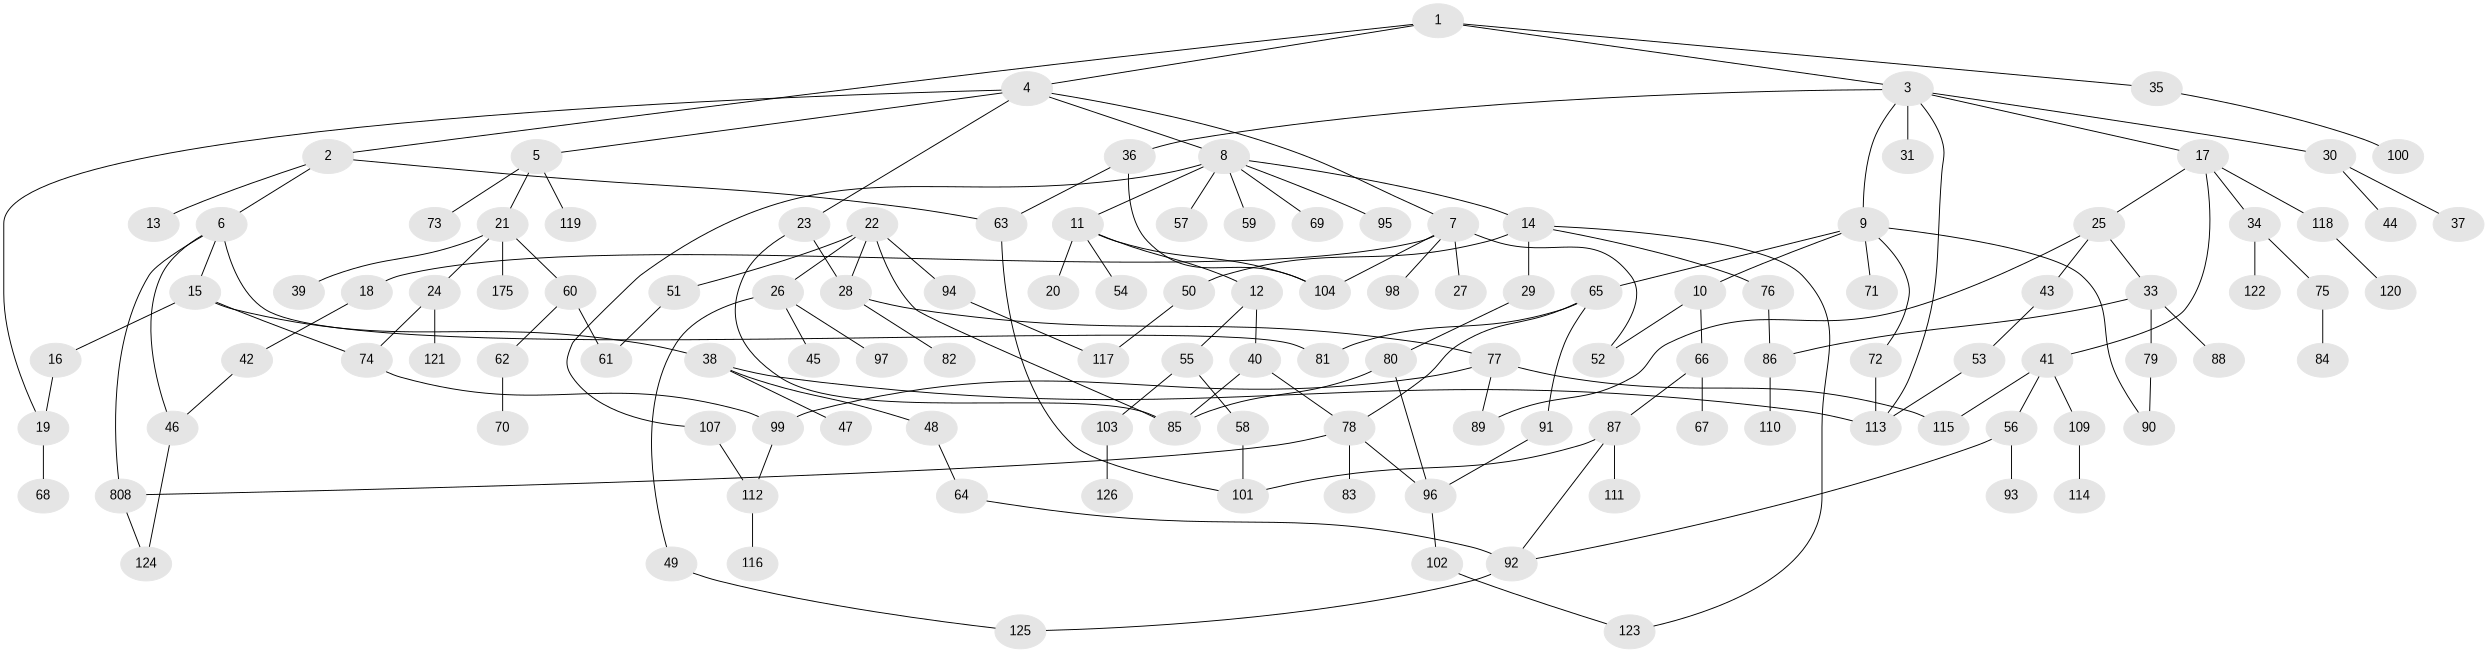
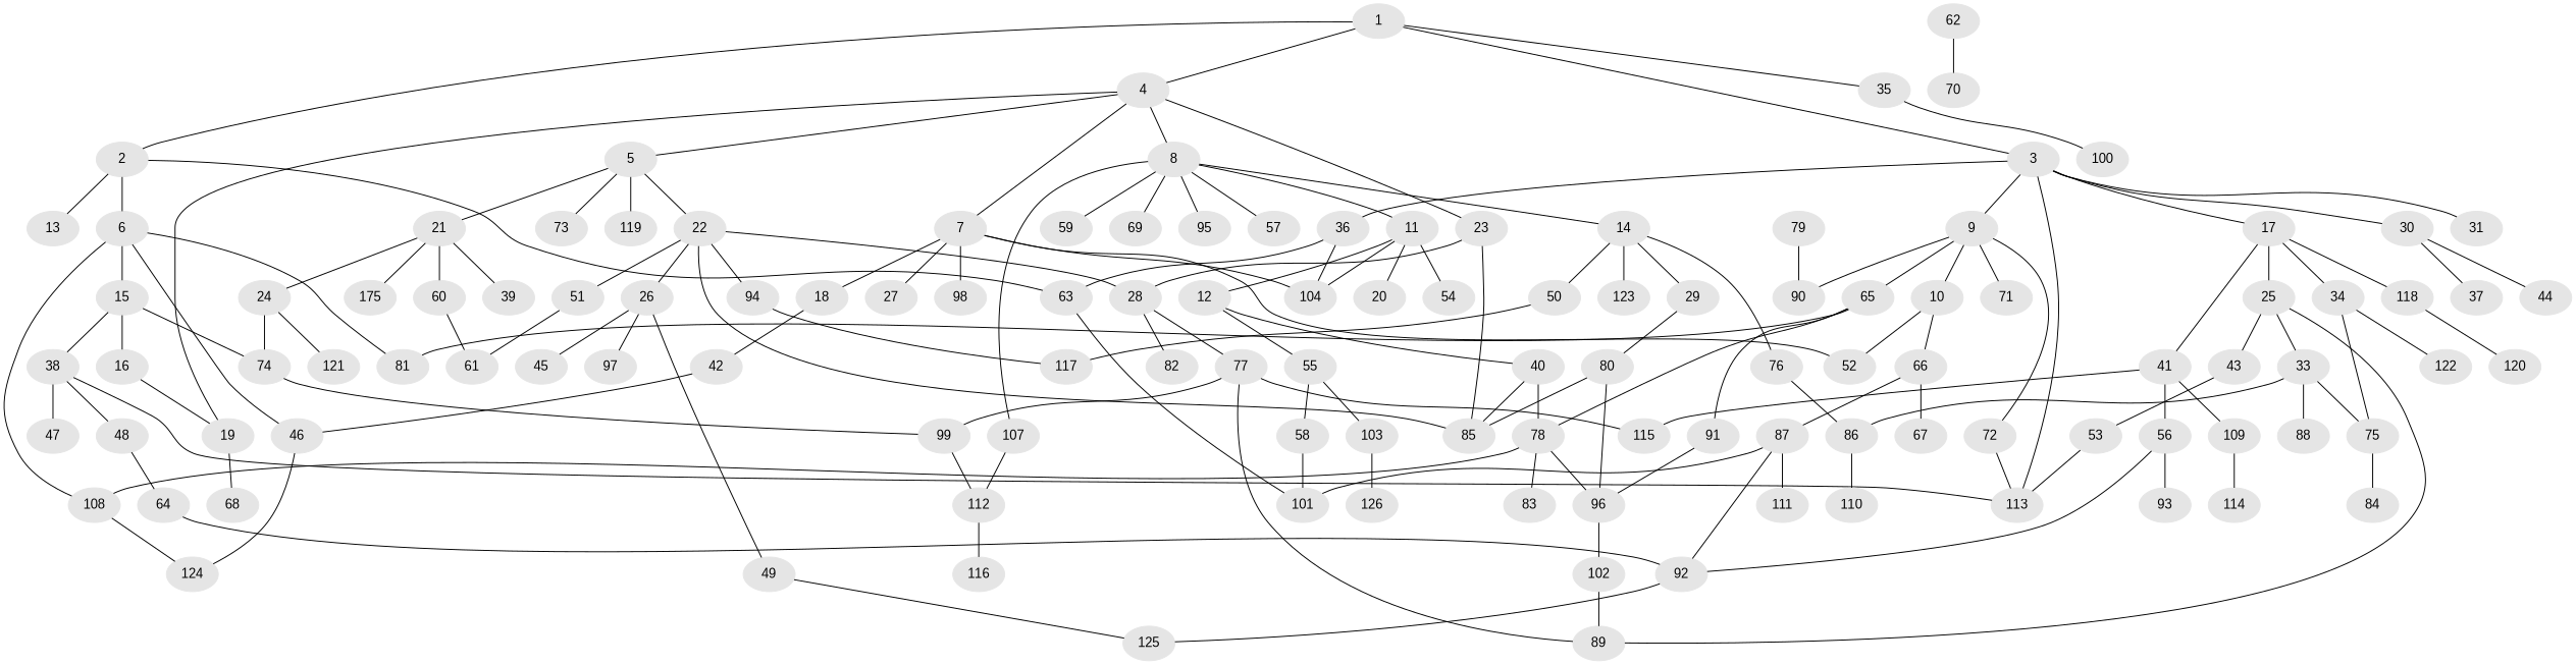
  graph {
    fontname="Liberation Sans"
    node [color=gray90 fontname="Liberation Sans" style=filled]
    edge [fontname="Liberation Sans"]
    1
    2
    3
    4
    35
    6
    13
    63
    9
    17
    30
    31
    36
    113
    5
    7
    8
    19
    23
    100
    15
    46
    81
-   108 [label=808]
+   108
    101
    10
    65
    71
    72
    90
    25
    34
    41
    118
    37
    44
    104
    21
    22
    73
    119
    18
    27
    52
    98
    11
    14
    57
    59
    69
    95
    107
    68
    28
    85
    24
    39
    60
    n59 [label=175]
    26
    51
    94
    16
    38
    74
    124
    42
    12
    20
    54
    29
    50
    76
    123
    112
    66
    78
    91
    67
    87
    40
    55
    58
    103
    80
    117
    86
    47
    48
    99
    33
    43
    89
    75
    122
    56
    109
    115
    120
    121
    61
    62
    45
    49
    97
    77
    82
    79
    88
    53
    125
    96
    110
    84
    64
    83
    92
    93
    114
    126
    70
    111
    102
    116
    1 -- 2
    1 -- 3
    1 -- 4
    1 -- 35
    2 -- 6
    2 -- 13
    2 -- 63
    3 -- 9
    3 -- 17
    3 -- 30
    3 -- 31
    3 -- 36
    3 -- 113
    4 -- 5
    4 -- 7
    4 -- 8
    4 -- 19
    4 -- 23
    35 -- 100
    6 -- 15
    6 -- 46
    6 -- 81
    6 -- 108
    63 -- 101
    9 -- 10
    9 -- 65
    9 -- 71
    9 -- 72
    9 -- 90
    17 -- 25
    17 -- 34
    17 -- 41
    17 -- 118
    30 -- 37
    30 -- 44
    36 -- 63
    36 -- 104
    5 -- 21
+   5 -- 22
    5 -- 73
    5 -- 119
    7 -- 104
    7 -- 18
    7 -- 27
    7 -- 52
    7 -- 98
    8 -- 11
    8 -- 14
    8 -- 57
    8 -- 59
    8 -- 69
    8 -- 95
    8 -- 107
    19 -- 68
    23 -- 28
    23 -- 85
    15 -- 16
    15 -- 38
    15 -- 74
    46 -- 124
    108 -- 124
    10 -- 52
    10 -- 66
    65 -- 81
    65 -- 78
    65 -- 91
    72 -- 113
    25 -- 33
    25 -- 43
    25 -- 89
    34 -- 75
    34 -- 122
    41 -- 56
    41 -- 109
    41 -- 115
    118 -- 120
    21 -- 24
    21 -- 39
    21 -- 60
    21 -- n59
    22 -- 28
    22 -- 85
    22 -- 26
    22 -- 51
    22 -- 94
    18 -- 42
    11 -- 104
    11 -- 12
    11 -- 20
    11 -- 54
    14 -- 29
    14 -- 50
    14 -- 76
    14 -- 123
    107 -- 112
    28 -- 77
    28 -- 82
    24 -- 74
    24 -- 121
    60 -- 61
-   60 -- 62
    26 -- 45
    26 -- 49
    26 -- 97
    51 -- 61
    94 -- 117
    16 -- 19
    38 -- 113
    38 -- 47
    38 -- 48
    74 -- 99
    42 -- 46
    12 -- 40
    12 -- 55
    29 -- 80
    50 -- 117
    76 -- 86
    112 -- 116
    66 -- 67
    66 -- 87
    78 -- 108
    78 -- 96
    78 -- 83
    91 -- 96
    87 -- 101
    87 -- 92
    87 -- 111
    40 -- 85
    40 -- 78
    55 -- 58
    55 -- 103
    58 -- 101
    103 -- 126
    80 -- 85
    80 -- 96
    86 -- 110
    48 -- 64
    99 -- 112
    33 -- 86
-   33 -- 79
+   33 -- 75
    33 -- 88
    43 -- 53
    75 -- 84
    56 -- 92
    56 -- 93
    109 -- 114
    62 -- 70
    49 -- 125
    77 -- 99
    77 -- 89
    77 -- 115
    79 -- 90
    53 -- 113
    96 -- 102
    64 -- 92
    92 -- 125
-   102 -- 123
+   102 -- 89
  }
